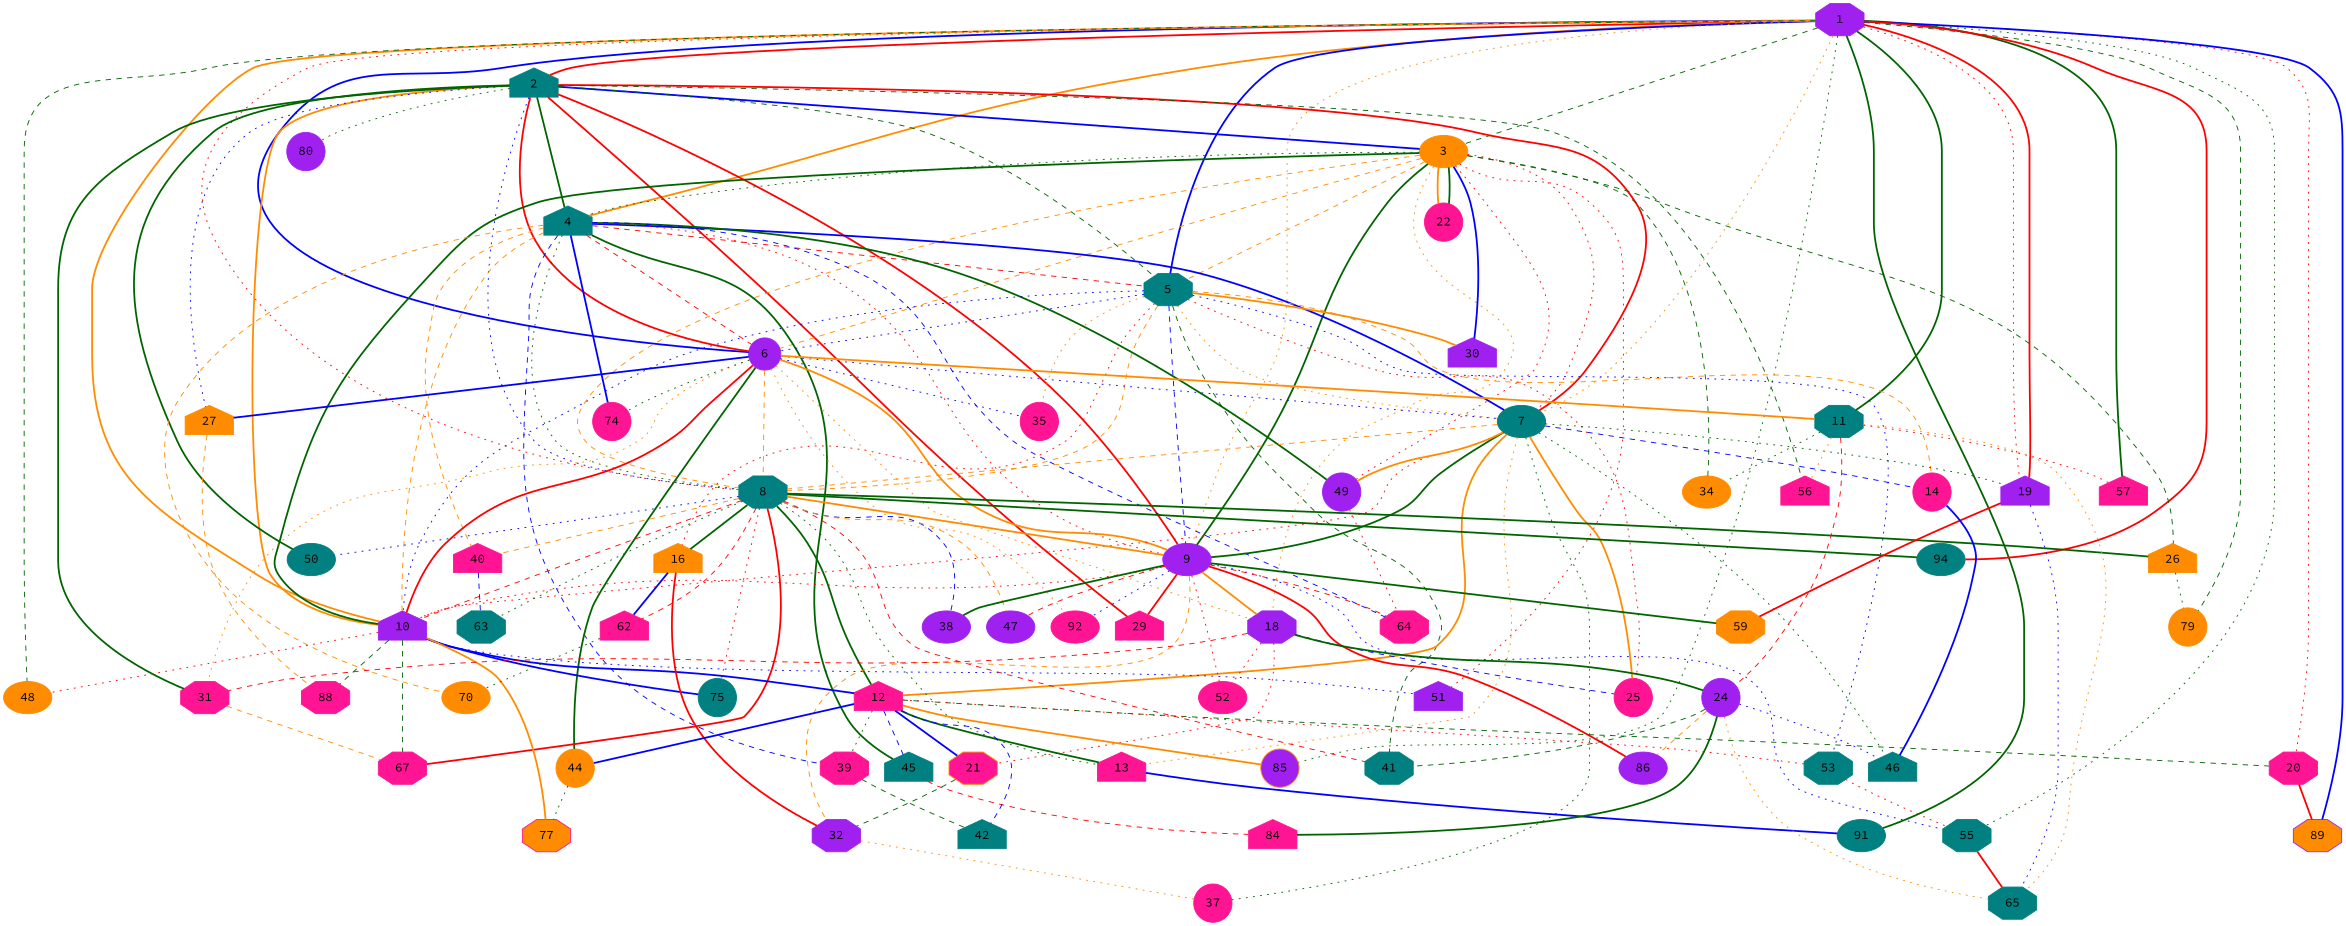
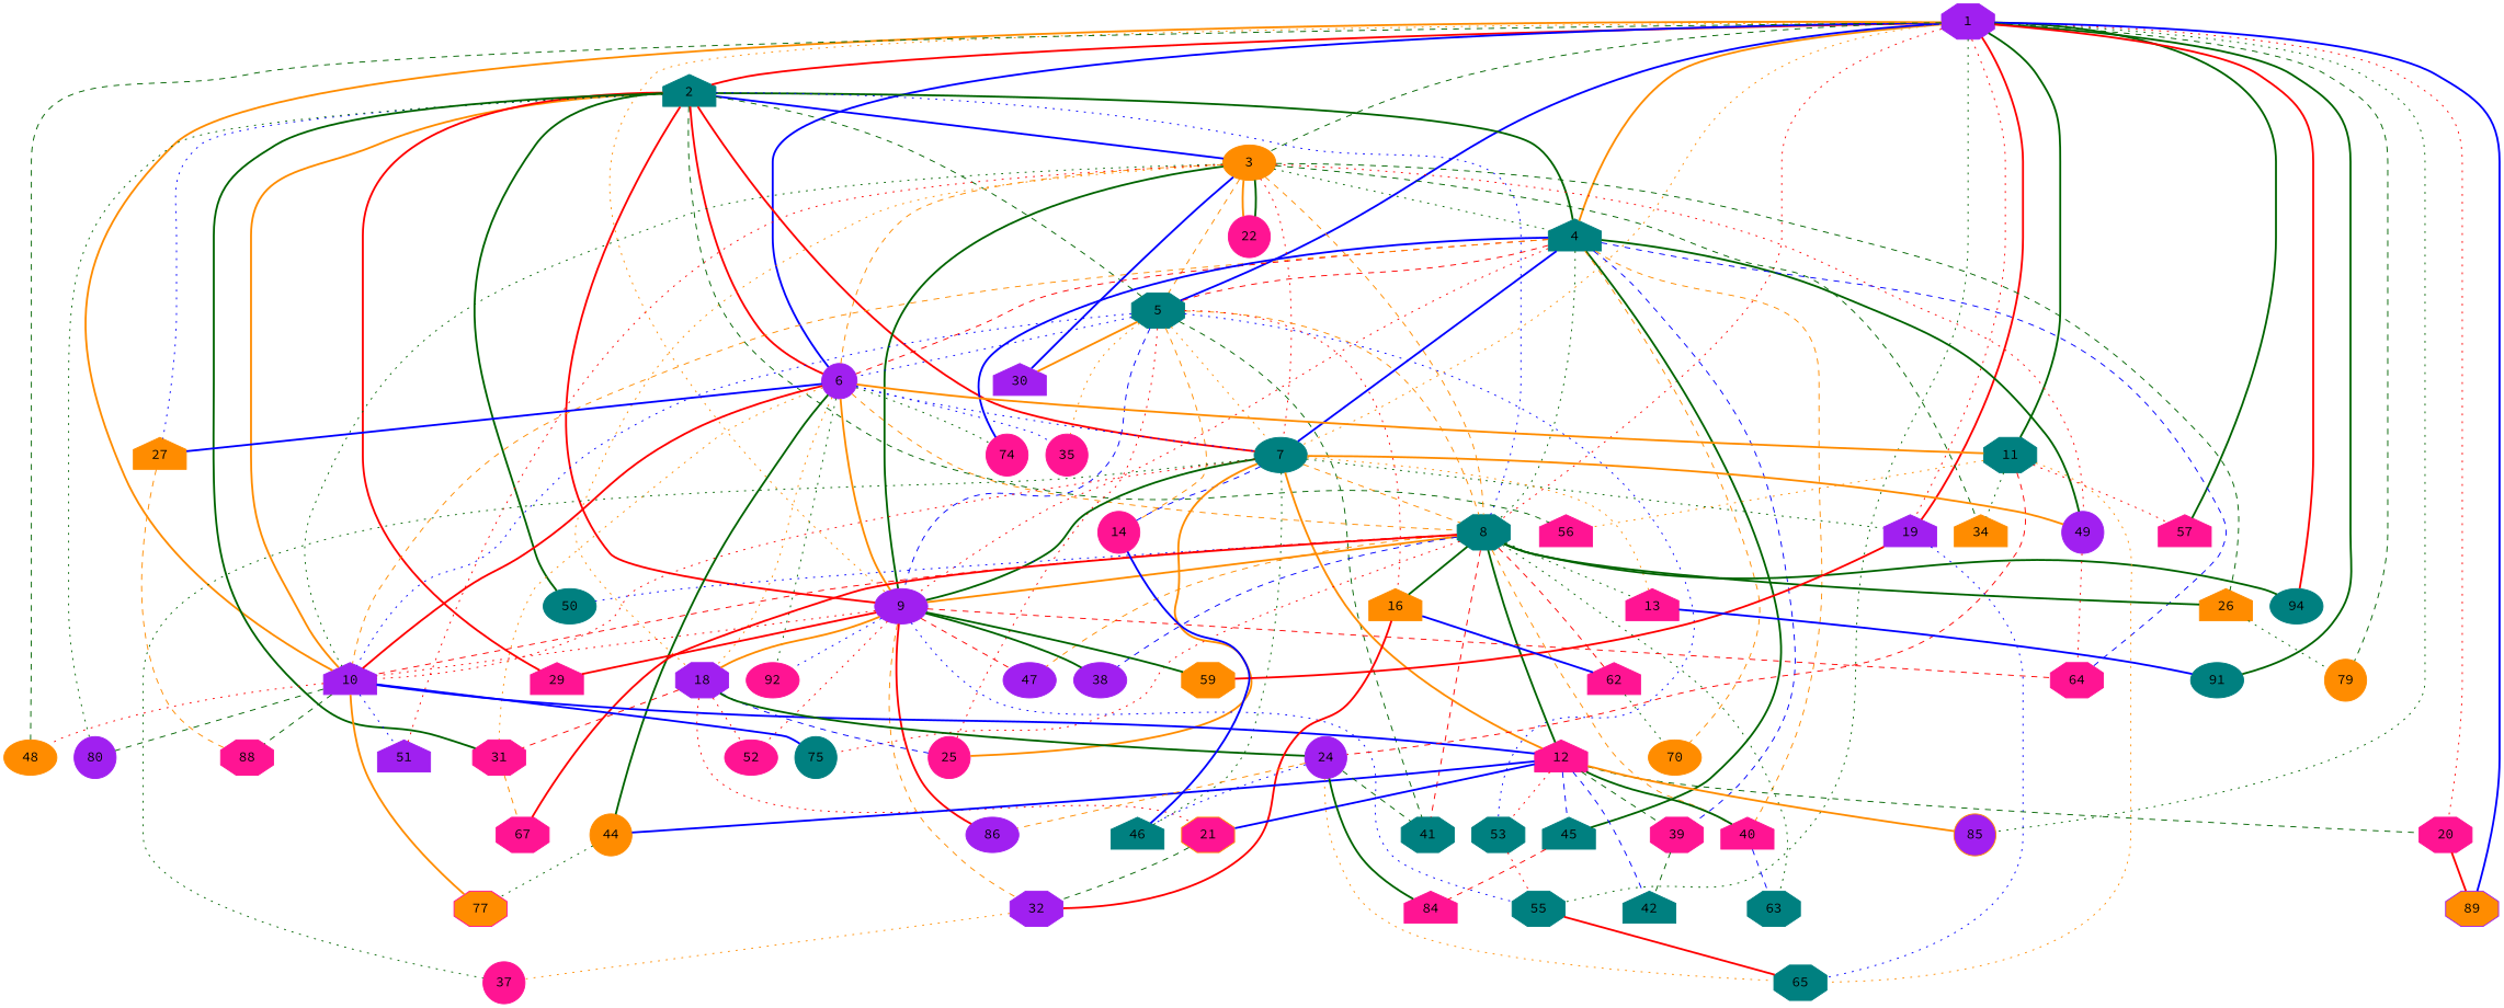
  graph {
    fontname="Source Code Pro"
    node [color=deeppink fontname="Source Code Pro" shape=octagon style=filled]
    edge [color=darkgreen fontname="Source Code Pro" style=bold]
    1 [color=purple super="+36"]
    2 [color=teal shape=house super="+17"]
    3 [color=darkorange shape=ellipse super="+15"]
    4 [color=teal shape=house super="+58"]
    5 [color=teal super="+43"]
    6 [color=purple shape=circle super="+78"]
    7 [color=teal shape=ellipse super="+90"]
    8 [color=teal super="+81"]
    9 [color=purple shape=ellipse super="+72"]
    10 [color=purple shape=house super="+23"]
    11 [color=teal]
    19 [color=purple shape=house super="+76"]
    20
    48 [color=darkorange shape=ellipse]
    55 [color=teal super="+83"]
    57 [shape=house]
    79 [color=darkorange shape=circle]
    85 [color=darkorange fillcolor=purple shape=circle]
    89 [color=purple fillcolor=darkorange]
    91 [color=teal shape=ellipse]
    94 [color=teal shape=ellipse]
    27 [color=darkorange shape=house]
    29 [shape=house super="+69"]
    31 [super="+66"]
    50 [color=teal shape=ellipse]
    56 [shape=house]
    80 [color=purple shape=circle]
    18 [color=purple super="+28"]
    22 [shape=circle]
    26 [color=darkorange shape=house super="+61"]
    30 [color=purple shape=house]
-   34 [color=darkorange shape=ellipse]
+   34 [color=darkorange shape=house]
    49 [color=purple shape=circle super="+87"]
    51 [color=purple shape=house]
    39
    40 [shape=house]
    45 [color=teal shape=house]
    64
    70 [color=darkorange shape=ellipse]
    74 [shape=circle]
    14 [shape=circle]
    16 [color=darkorange shape=house super="+60"]
    25 [shape=circle super="+68"]
    35 [shape=circle]
    41 [color=teal super="+82"]
    53 [color=teal]
    44 [color=darkorange shape=circle]
    92 [shape=ellipse]
    12 [shape=house super="+33"]
    13 [shape=house]
    37 [shape=circle]
    46 [color=teal shape=house super="+73"]
    38 [color=purple shape=ellipse]
    47 [color=purple shape=ellipse]
    62 [shape=house]
    63 [color=teal]
    67
    75 [color=teal shape=circle]
    32 [color=purple]
    52 [shape=ellipse]
    59 [color=darkorange]
    86 [color=purple shape=ellipse]
    77 [fillcolor=darkorange]
    88
    24 [color=purple shape=circle super="+71"]
    65 [color=teal super="+93"]
    21 [color=darkorange fillcolor=deeppink]
    42 [color=teal shape=house]
    84 [shape=house]
    1 -- 2 [color=red]
    1 -- 3 [style=dashed]
    1 -- 4 [color=darkorange]
    1 -- 5 [color=blue]
    1 -- 6 [color=blue]
    1 -- 7 [color=darkorange style=dotted]
    1 -- 8 [color=red style=dotted weight=2]
    1 -- 9 [color=darkorange style=dotted]
    1 -- 10 [color=darkorange]
    1 -- 11 [weight=2]
    1 -- 19 [color=red style=dotted]
    1 -- 19 [color=red]
    1 -- 20 [color=red style=dotted]
    1 -- 48 [style=dashed]
    1 -- 55 [style=dotted]
    1 -- 57
    1 -- 79 [style=dashed]
    1 -- 85 [style=dotted]
    1 -- 89 [color=blue]
    1 -- 91
    1 -- 94 [color=red]
    2 -- 3 [color=blue]
    2 -- 4 [weight=2]
    2 -- 5 [style=dashed]
    2 -- 6 [color=red]
    2 -- 7 [color=red]
    2 -- 8 [color=blue style=dotted]
    2 -- 9 [color=red]
    2 -- 10 [color=darkorange]
    2 -- 27 [color=blue style=dotted]
    2 -- 29 [color=red]
    2 -- 31
    2 -- 50
    2 -- 56 [style=dashed]
    2 -- 80 [style=dotted]
    3 -- 4 [style=dotted]
    3 -- 5 [color=darkorange style=dashed]
    3 -- 6 [color=darkorange style=dashed]
    3 -- 7 [color=red style=dotted]
    3 -- 8 [color=darkorange style=dashed weight=2]
    3 -- 9
-   3 -- 10
+   3 -- 10 [style=dotted]
    3 -- 18 [color=darkorange style=dotted]
    3 -- 22 [color=darkorange]
    3 -- 22
    3 -- 26 [style=dashed weight=2]
    3 -- 30 [color=blue]
    3 -- 34 [style=dashed]
    3 -- 49 [color=red style=dotted]
    3 -- 51 [color=red style=dotted]
    4 -- 5 [color=red style=dashed]
    4 -- 6 [color=red style=dashed]
    4 -- 7 [color=blue]
    4 -- 8 [style=dotted]
    4 -- 9 [color=red style=dotted]
    4 -- 10 [color=darkorange style=dashed weight=2]
    4 -- 49
    4 -- 39 [color=blue style=dashed]
    4 -- 40 [color=darkorange style=dashed]
    4 -- 45
    4 -- 64 [color=blue style=dashed]
    4 -- 70 [color=darkorange style=dashed]
    4 -- 74 [color=blue]
    5 -- 6 [color=blue style=dotted weight=2]
    5 -- 7 [color=darkorange style=dotted]
    5 -- 8 [color=darkorange style=dashed]
    5 -- 9 [color=blue style=dashed]
    5 -- 10 [color=blue style=dotted]
    5 -- 30 [color=darkorange weight=2]
    5 -- 14 [color=darkorange style=dashed]
    5 -- 16 [color=red style=dotted]
    5 -- 25 [color=red style=dotted]
    5 -- 35 [color=darkorange style=dotted]
    5 -- 41 [style=dashed]
    5 -- 53 [color=blue style=dotted]
    6 -- 7 [color=blue style=dotted]
    6 -- 8 [color=darkorange style=dashed]
    6 -- 9 [color=darkorange]
    6 -- 10 [color=red]
    6 -- 11 [color=darkorange]
    6 -- 27 [color=blue]
    6 -- 31 [color=darkorange style=dotted]
    6 -- 18 [color=darkorange style=dotted]
    6 -- 74 [style=dotted]
    6 -- 35 [color=blue style=dotted]
    6 -- 44
-   6 -- 92 [color=darkorange style=dotted]
+   6 -- 92 [style=dotted]
    7 -- 8 [color=darkorange style=dashed]
    7 -- 9 [weight=2]
    7 -- 10 [color=red style=dotted]
    7 -- 19 [style=dotted]
    7 -- 49 [color=darkorange]
    7 -- 14 [color=blue style=dashed]
    7 -- 25 [color=darkorange]
    7 -- 12 [color=darkorange]
    7 -- 13 [color=darkorange style=dotted]
    7 -- 37 [style=dotted]
    7 -- 46 [style=dotted]
    8 -- 9 [color=darkorange]
    8 -- 10 [color=red style=dashed]
    8 -- 94
    8 -- 50 [color=blue style=dotted]
    8 -- 26
    8 -- 40 [color=darkorange style=dashed]
    8 -- 16
    8 -- 41 [color=red style=dashed]
    8 -- 12
    8 -- 13 [style=dotted]
    8 -- 38 [color=blue style=dashed]
    8 -- 47 [color=darkorange style=dashed]
    8 -- 62 [color=red style=dashed]
    8 -- 63 [style=dotted]
    8 -- 67 [color=red]
    8 -- 75 [color=red style=dotted]
    9 -- 10 [color=red style=dotted]
    9 -- 55 [color=blue style=dotted]
    9 -- 29 [color=red weight=2]
    9 -- 18 [color=darkorange]
    9 -- 64 [color=red style=dashed]
    9 -- 92 [color=blue style=dotted]
    9 -- 38
    9 -- 47 [color=red style=dashed]
    9 -- 32 [color=darkorange style=dashed]
    9 -- 52 [color=red style=dotted]
    9 -- 59
    9 -- 86 [color=red]
    10 -- 48 [color=red style=dotted]
-   10 -- 67 [style=dashed]
+   10 -- 80 [style=dashed]
    10 -- 51 [color=blue style=dotted]
    10 -- 12 [color=blue]
    10 -- 75 [color=blue]
    10 -- 77 [color=darkorange]
    10 -- 88 [style=dashed]
    11 -- 57 [color=red style=dotted]
    11 -- 56 [color=darkorange style=dotted]
    11 -- 34 [style=dotted]
    11 -- 24 [color=red style=dashed]
    11 -- 65 [color=darkorange style=dotted]
    19 -- 59 [color=red]
    19 -- 65 [color=blue style=dotted]
    20 -- 89 [color=red]
    55 -- 65 [color=red]
    27 -- 88 [color=darkorange style=dashed]
    31 -- 67 [color=darkorange style=dashed]
    18 -- 31 [color=red style=dashed]
    18 -- 25 [color=blue style=dashed]
    18 -- 52 [color=red style=dotted]
    18 -- 24
    18 -- 21 [color=red style=dotted]
    26 -- 79 [style=dotted]
    49 -- 64 [color=red style=dotted]
    39 -- 42 [style=dashed]
    40 -- 63 [color=blue style=dashed]
    45 -- 84 [color=red style=dashed]
    14 -- 46 [color=blue]
    16 -- 62 [color=blue]
    16 -- 32 [color=red]
    53 -- 55 [color=red style=dotted]
    44 -- 77 [style=dotted]
    12 -- 20 [style=dashed]
    12 -- 85 [color=darkorange]
-   12 -- 39 [style=dotted]
-   12 -- 13
+   12 -- 39 [style=dashed]
+   12 -- 40
    12 -- 45 [color=blue style=dashed]
    12 -- 53 [color=red style=dotted]
    12 -- 44 [color=blue]
    12 -- 21 [color=blue]
    12 -- 42 [color=blue style=dashed]
    13 -- 91 [color=blue]
    62 -- 70 [style=dotted]
    32 -- 37 [color=darkorange style=dotted]
    24 -- 41 [style=dashed]
    24 -- 46 [color=blue style=dotted]
    24 -- 86 [color=darkorange style=dashed]
    24 -- 65 [color=darkorange style=dotted]
    24 -- 84
    21 -- 32 [style=dashed]
  }
